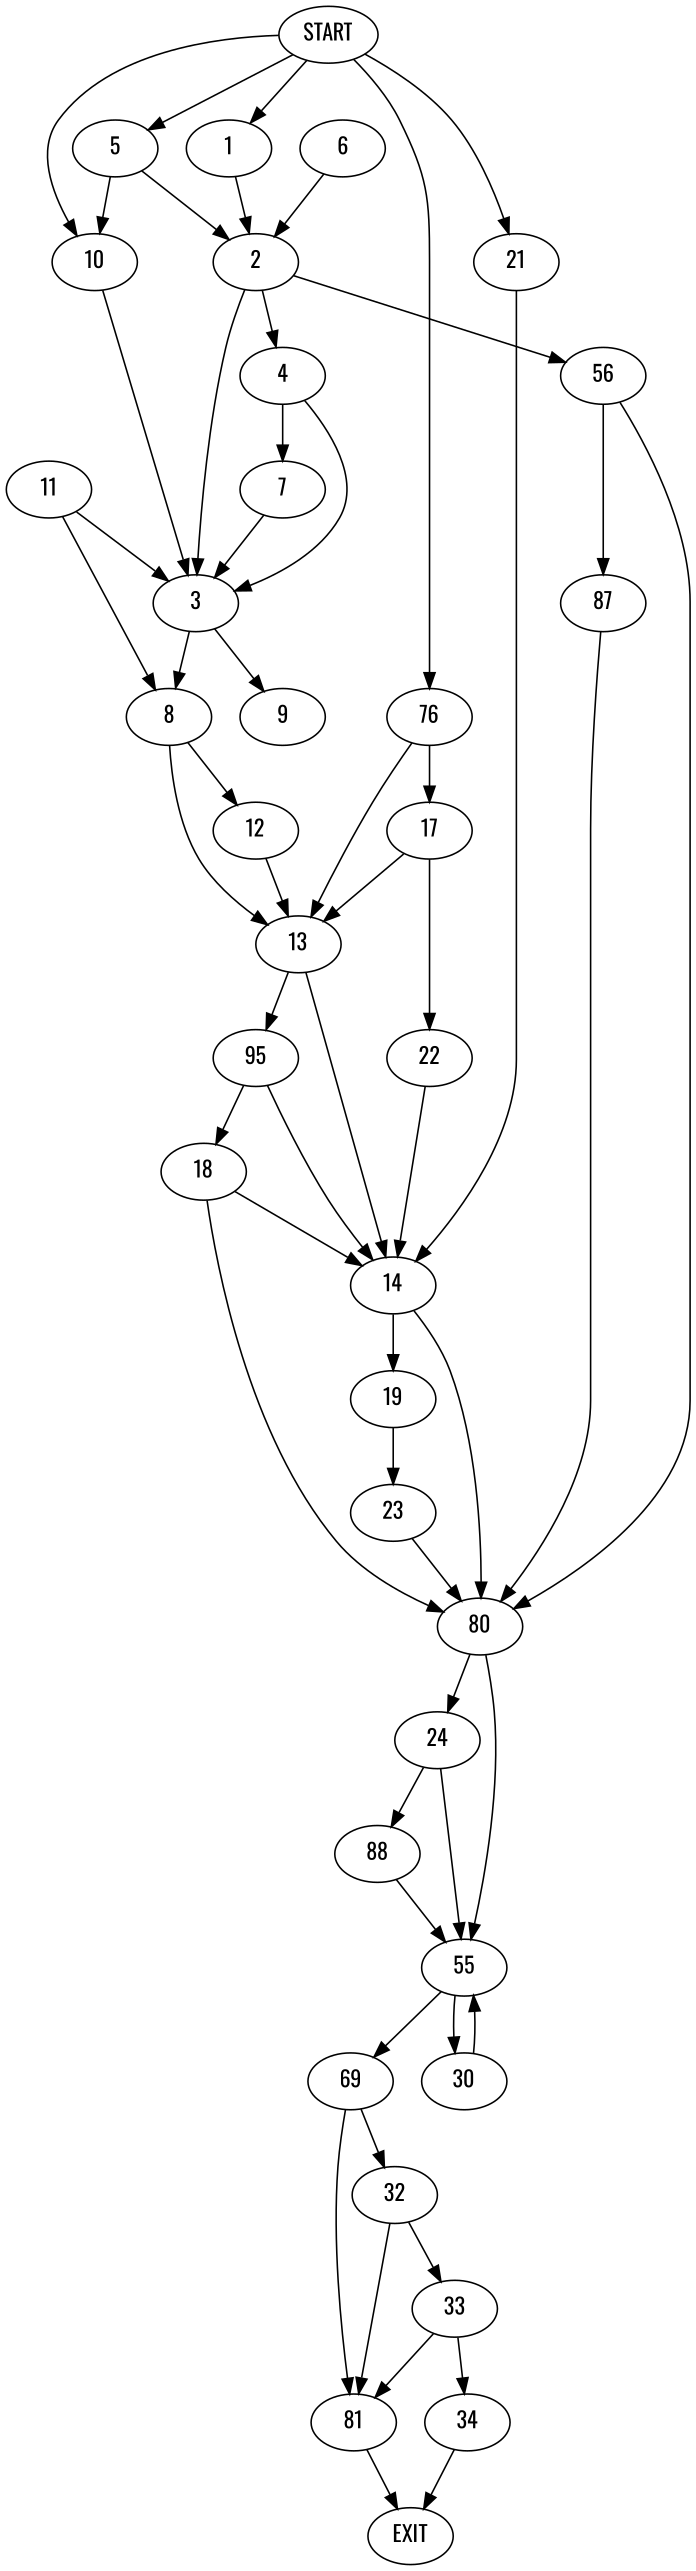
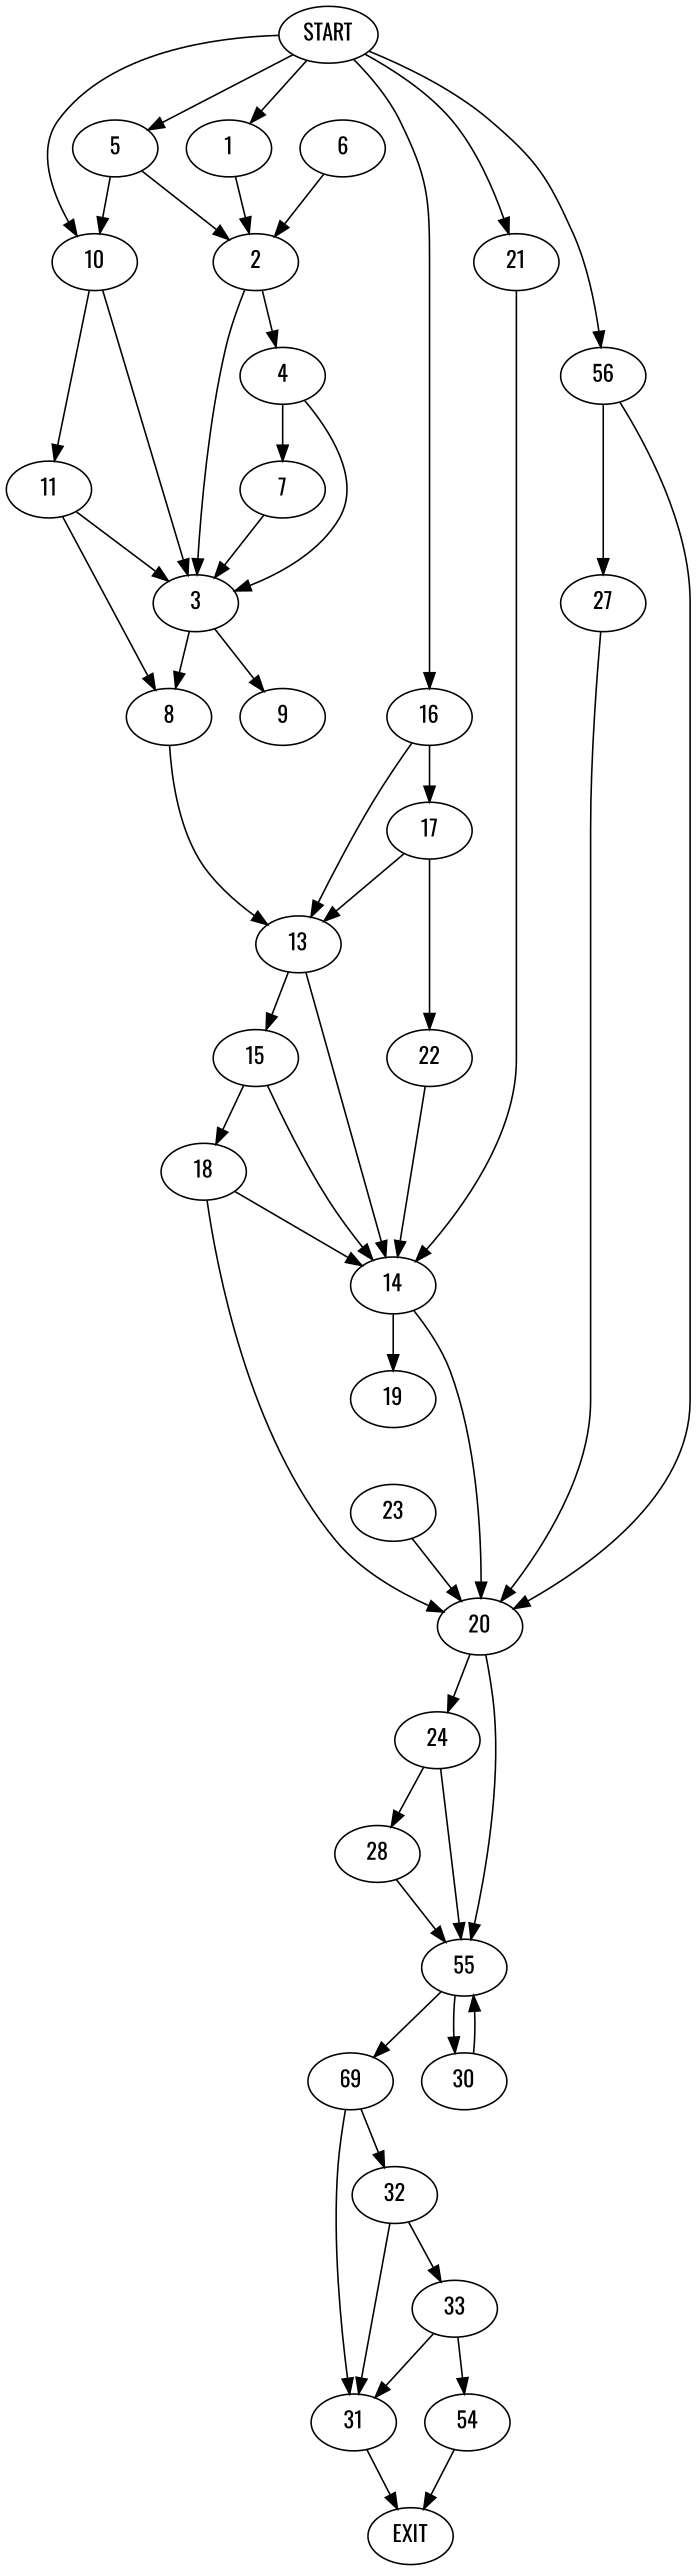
  digraph {
    fontname=Oswald
    node [fontname=Oswald]
    edge [fontname=Oswald]
    n1 [label=START]
    1
    5
    10
-   16 [label=76]
+   16
    21
    n7 [label=56]
    2
    3
    11
    13
    17
    14
-   20 [label=80]
-   27 [label=87]
+   20
+   27
    n16 [label=EXIT]
    4
    8
    9
    7
-   12
    6
-   15 [label=95]
+   15
    19
    18
    23
    24
    n28 [label=55]
    22
-   28 [label=88]
+   28
    n31 [label=69]
    30
-   31 [label=81]
+   31
    32
    33
-   34
+   34 [label=54]
    n1 -> 1
    n1 -> 5
    n1 -> 10
    n1 -> 16
    n1 -> 21
-   2 -> n7
+   n1 -> n7
    1 -> 2
    5 -> 10
    5 -> 2
    10 -> 3
+   10 -> 11
    16 -> 13
    16 -> 17
    21 -> 14
    n7 -> 20
    n7 -> 27
    2 -> 3
    2 -> 4
    3 -> 8
    3 -> 9
    11 -> 3
    11 -> 8
    13 -> 14
    13 -> 15
    17 -> 13
    17 -> 22
    14 -> 20
    14 -> 19
    20 -> 24
    20 -> n28
    27 -> 20
    4 -> 3
    4 -> 7
    8 -> 13
-   8 -> 12
    7 -> 3
-   12 -> 13
    6 -> 2
    15 -> 14
    15 -> 18
-   19 -> 23
    18 -> 14
    18 -> 20
    23 -> 20
    24 -> n28
    24 -> 28
    n28 -> n31
    n28 -> 30
    22 -> 14
    28 -> n28
    n31 -> 31
    n31 -> 32
    30 -> n28
    31 -> n16
    32 -> 31
    32 -> 33
    33 -> 31
    33 -> 34
    34 -> n16
  }
